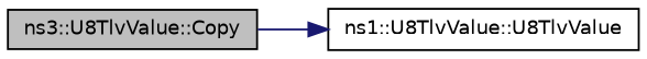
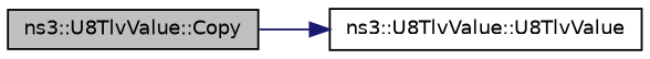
  digraph {
    rankdir=LR
    node [color=black fontname=Helvetica fontsize=10 shape=record style=filled]
    n1 [fillcolor=grey75 fontcolor=black height=0.2 label="ns3::U8TlvValue::Copy" width=0.4]
-   n2 [fillcolor=white height=0.2 label="ns1::U8TlvValue::U8TlvValue" width=0.4]
+   n2 [fillcolor=white height=0.2 label="ns3::U8TlvValue::U8TlvValue" width=0.4]
    n1 -> n2 [color=midnightblue fontname=Helvetica fontsize=10 labelfontname=Helvetica labelfontsize=10 style=solid]
  }
